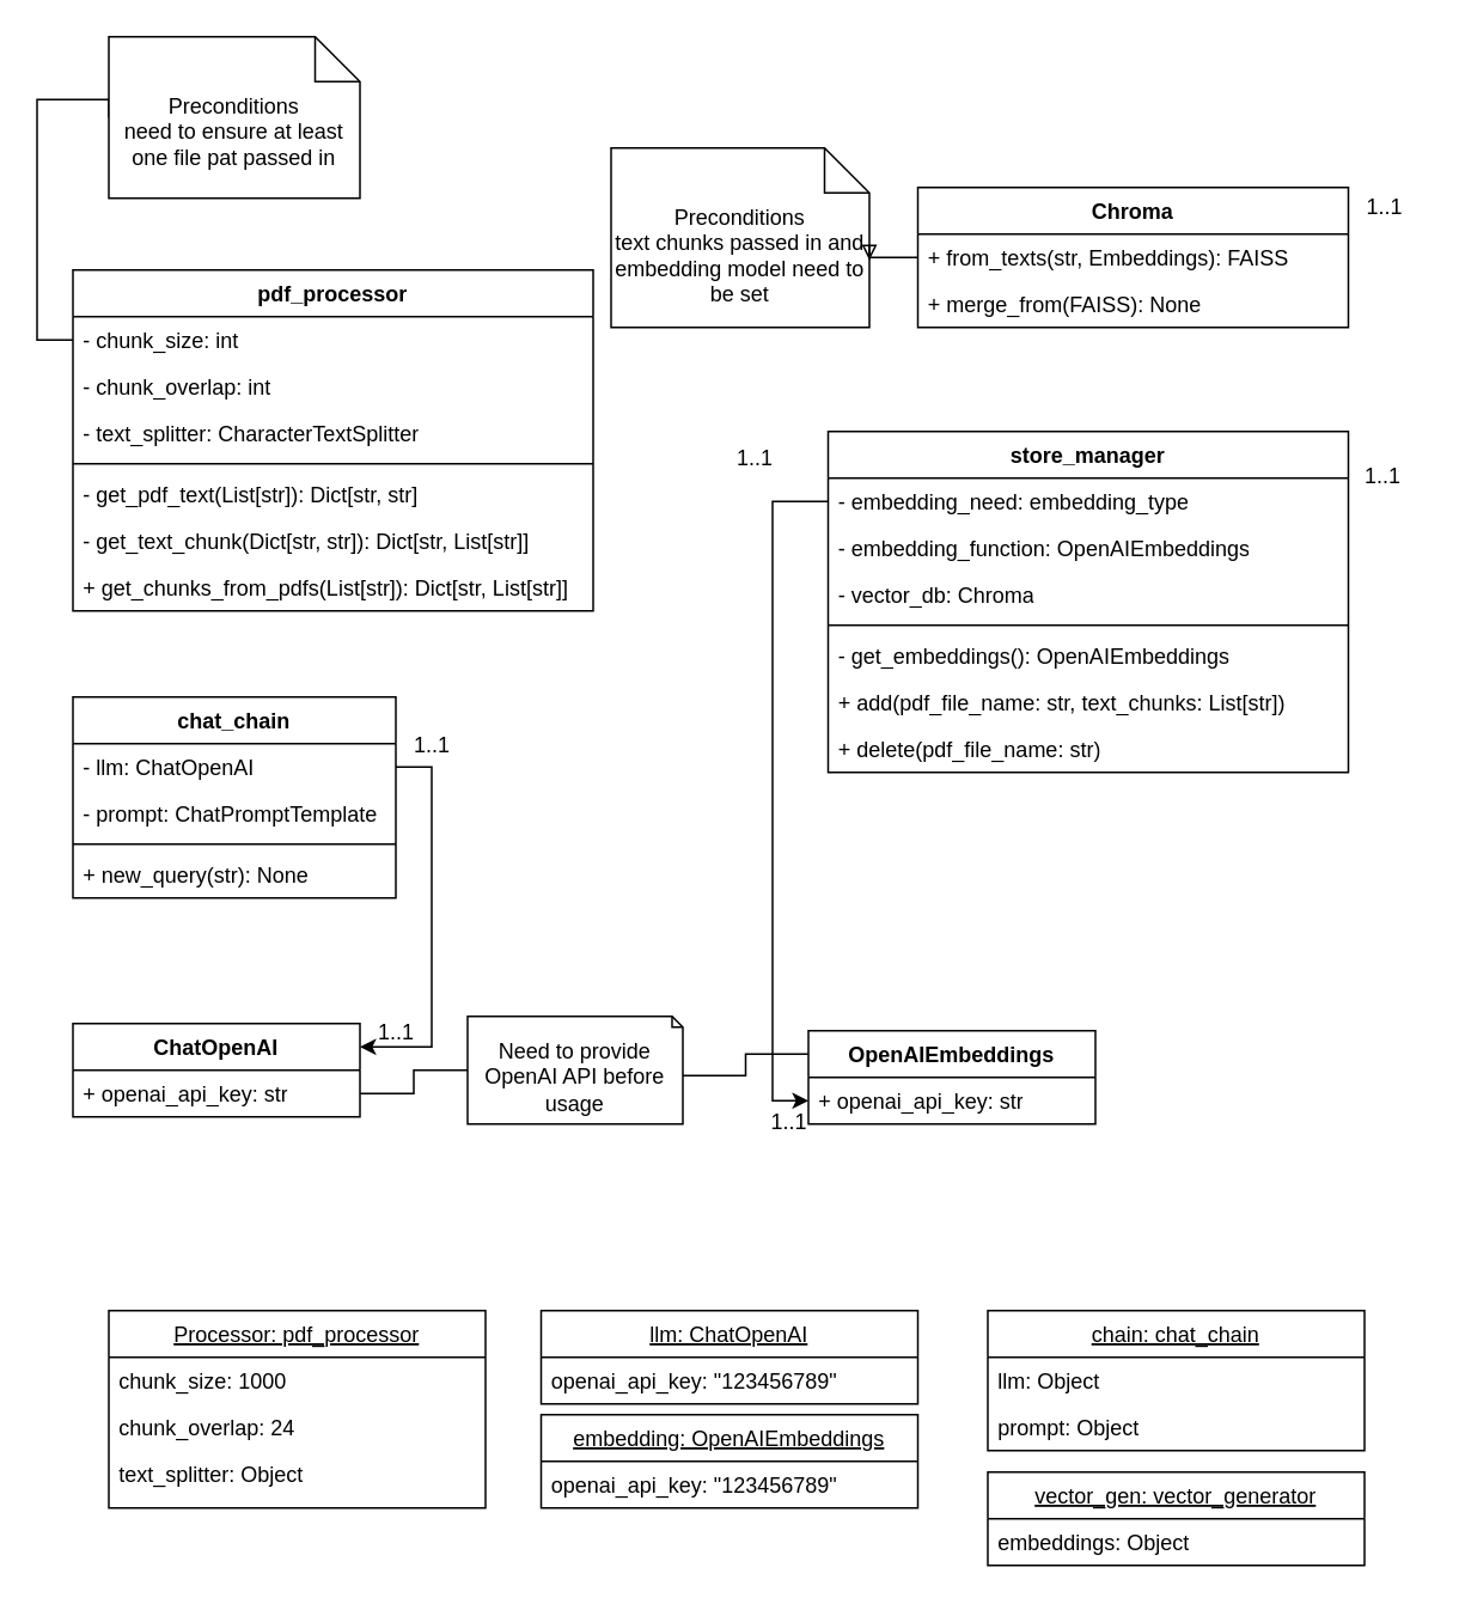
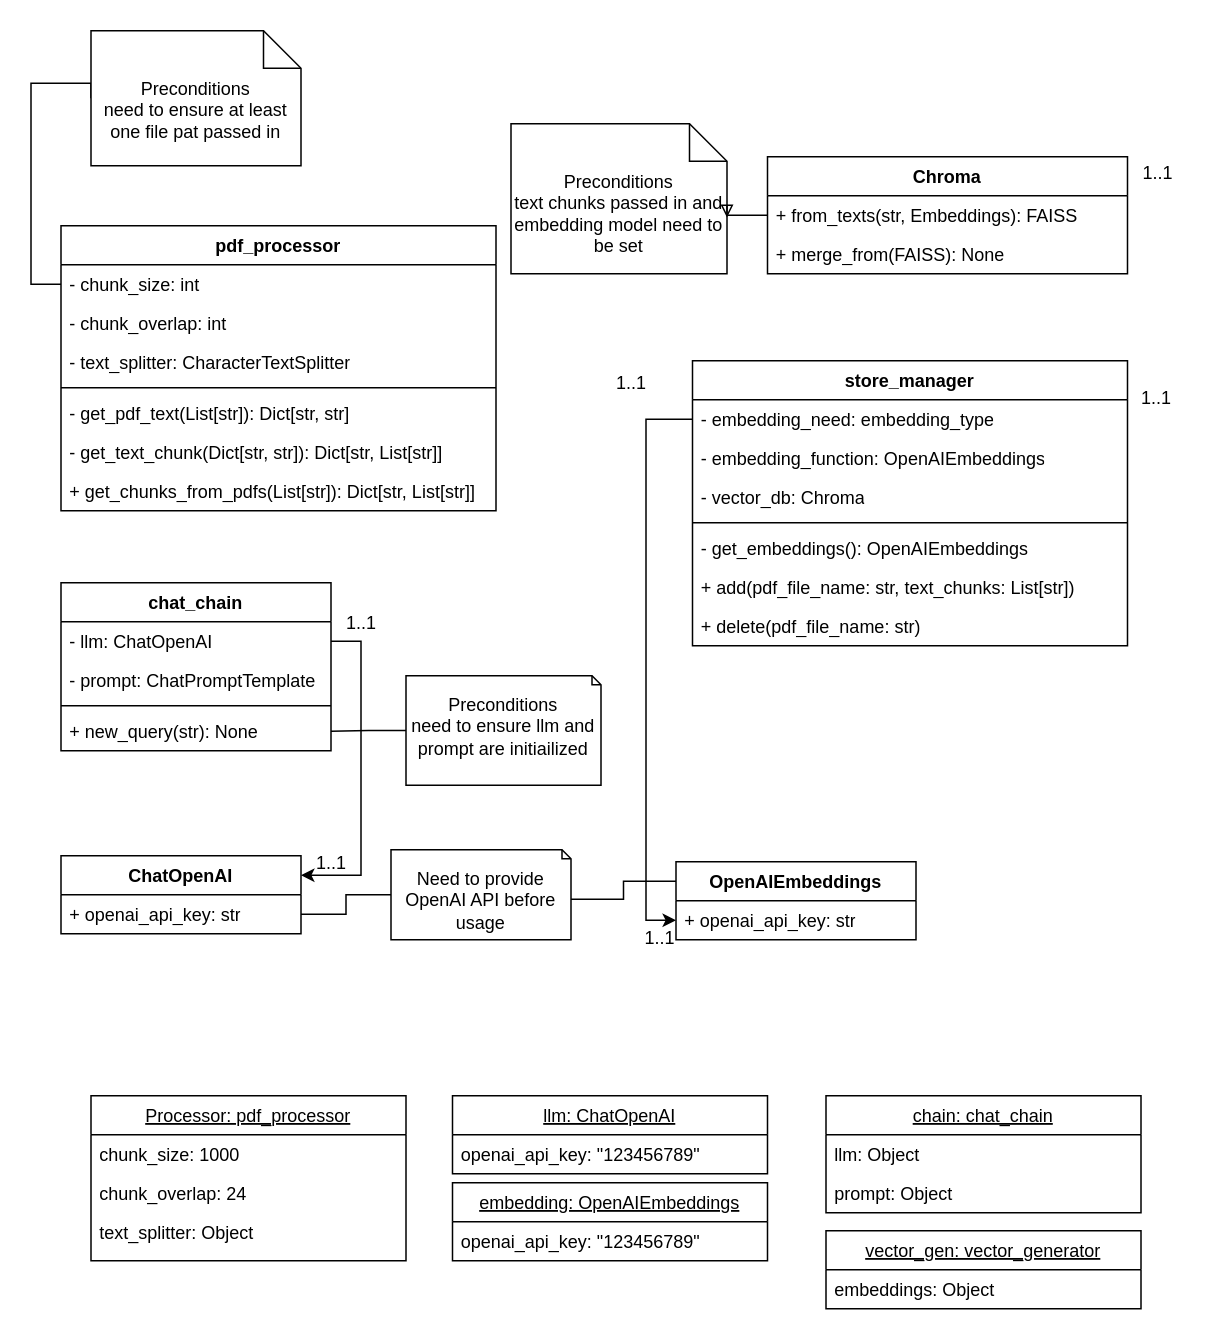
  <mxCell id="0" />
  <mxCell id="1" parent="0" />
  <mxCell id="2" value="Processor: pdf_processor" style="swimlane;fontStyle=4;align=center;verticalAlign=top;childLayout=stackLayout;horizontal=1;startSize=26;horizontalStack=0;resizeParent=1;resizeLast=0;collapsible=1;marginBottom=0;rounded=0;shadow=0;strokeWidth=1;" parent="1" vertex="1"><mxGeometry x="60" y="730" width="210" height="110" as="geometry"><mxRectangle x="550" y="140" width="160" height="26" as="alternateBounds" /></mxGeometry></mxCell>
  <mxCell id="3" value="chunk_size: 1000" style="text;align=left;verticalAlign=top;spacingLeft=4;spacingRight=4;overflow=hidden;rotatable=0;points=[[0,0.5],[1,0.5]];portConstraint=eastwest;" parent="2" vertex="1"><mxGeometry y="26" width="210" height="26" as="geometry" /></mxCell>
  <mxCell id="4" value="chunk_overlap: 24" style="text;align=left;verticalAlign=top;spacingLeft=4;spacingRight=4;overflow=hidden;rotatable=0;points=[[0,0.5],[1,0.5]];portConstraint=eastwest;rounded=0;shadow=0;html=0;" parent="2" vertex="1"><mxGeometry y="52" width="210" height="26" as="geometry" /></mxCell>
  <mxCell id="5" value="text_splitter: Object" style="text;align=left;verticalAlign=top;spacingLeft=4;spacingRight=4;overflow=hidden;rotatable=0;points=[[0,0.5],[1,0.5]];portConstraint=eastwest;rounded=0;shadow=0;html=0;" parent="2" vertex="1"><mxGeometry y="78" width="210" height="26" as="geometry" /></mxCell>
  <mxCell id="6" value="store_manager" style="swimlane;fontStyle=1;align=center;verticalAlign=top;childLayout=stackLayout;horizontal=1;startSize=26;horizontalStack=0;resizeParent=1;resizeParentMax=0;resizeLast=0;collapsible=1;marginBottom=0;whiteSpace=wrap;html=1;" parent="1" vertex="1"><mxGeometry x="461" y="240" width="290" height="190" as="geometry" /></mxCell>
  <mxCell id="7" value="- embedding_need: embedding_type" style="text;strokeColor=none;fillColor=none;align=left;verticalAlign=top;spacingLeft=4;spacingRight=4;overflow=hidden;rotatable=0;points=[[0,0.5],[1,0.5]];portConstraint=eastwest;whiteSpace=wrap;html=1;" parent="6" vertex="1"><mxGeometry y="26" width="290" height="26" as="geometry" /></mxCell>
  <mxCell id="8" value="- embedding_function: OpenAIEmbeddings" style="text;strokeColor=none;fillColor=none;align=left;verticalAlign=top;spacingLeft=4;spacingRight=4;overflow=hidden;rotatable=0;points=[[0,0.5],[1,0.5]];portConstraint=eastwest;whiteSpace=wrap;html=1;" vertex="1" parent="6"><mxGeometry y="52" width="290" height="26" as="geometry" /></mxCell>
  <mxCell id="9" value="- vector_db: Chroma" style="text;strokeColor=none;fillColor=none;align=left;verticalAlign=top;spacingLeft=4;spacingRight=4;overflow=hidden;rotatable=0;points=[[0,0.5],[1,0.5]];portConstraint=eastwest;whiteSpace=wrap;html=1;" vertex="1" parent="6"><mxGeometry y="78" width="290" height="26" as="geometry" /></mxCell>
  <mxCell id="10" value="" style="line;strokeWidth=1;fillColor=none;align=left;verticalAlign=middle;spacingTop=-1;spacingLeft=3;spacingRight=3;rotatable=0;labelPosition=right;points=[];portConstraint=eastwest;strokeColor=inherit;" parent="6" vertex="1"><mxGeometry y="104" width="290" height="8" as="geometry" /></mxCell>
  <mxCell id="11" value="- get_embeddings(): OpenAIEmbeddings" style="text;strokeColor=none;fillColor=none;align=left;verticalAlign=top;spacingLeft=4;spacingRight=4;overflow=hidden;rotatable=0;points=[[0,0.5],[1,0.5]];portConstraint=eastwest;whiteSpace=wrap;html=1;" parent="6" vertex="1"><mxGeometry y="112" width="290" height="26" as="geometry" /></mxCell>
  <mxCell id="12" value="+ add(pdf_file_name: str, text_chunks: List[str])" style="text;strokeColor=none;fillColor=none;align=left;verticalAlign=top;spacingLeft=4;spacingRight=4;overflow=hidden;rotatable=0;points=[[0,0.5],[1,0.5]];portConstraint=eastwest;whiteSpace=wrap;html=1;" parent="6" vertex="1"><mxGeometry y="138" width="290" height="26" as="geometry" /></mxCell>
  <mxCell id="13" value="+ delete(pdf_file_name: str)" style="text;strokeColor=none;fillColor=none;align=left;verticalAlign=top;spacingLeft=4;spacingRight=4;overflow=hidden;rotatable=0;points=[[0,0.5],[1,0.5]];portConstraint=eastwest;whiteSpace=wrap;html=1;" parent="6" vertex="1"><mxGeometry y="164" width="290" height="26" as="geometry" /></mxCell>
  <mxCell id="14" value="pdf_processor" style="swimlane;fontStyle=1;align=center;verticalAlign=top;childLayout=stackLayout;horizontal=1;startSize=26;horizontalStack=0;resizeParent=1;resizeParentMax=0;resizeLast=0;collapsible=1;marginBottom=0;whiteSpace=wrap;html=1;" parent="1" vertex="1"><mxGeometry x="40" y="150" width="290" height="190" as="geometry" /></mxCell>
  <mxCell id="15" value="- chunk_size: int" style="text;strokeColor=none;fillColor=none;align=left;verticalAlign=top;spacingLeft=4;spacingRight=4;overflow=hidden;rotatable=0;points=[[0,0.5],[1,0.5]];portConstraint=eastwest;whiteSpace=wrap;html=1;" parent="14" vertex="1"><mxGeometry y="26" width="290" height="26" as="geometry" /></mxCell>
  <mxCell id="16" value="- chunk_overlap: int" style="text;strokeColor=none;fillColor=none;align=left;verticalAlign=top;spacingLeft=4;spacingRight=4;overflow=hidden;rotatable=0;points=[[0,0.5],[1,0.5]];portConstraint=eastwest;whiteSpace=wrap;html=1;" parent="14" vertex="1"><mxGeometry y="52" width="290" height="26" as="geometry" /></mxCell>
  <mxCell id="17" value="- text_splitter:&amp;nbsp;CharacterTextSplitter" style="text;strokeColor=none;fillColor=none;align=left;verticalAlign=top;spacingLeft=4;spacingRight=4;overflow=hidden;rotatable=0;points=[[0,0.5],[1,0.5]];portConstraint=eastwest;whiteSpace=wrap;html=1;" parent="14" vertex="1"><mxGeometry y="78" width="290" height="26" as="geometry" /></mxCell>
  <mxCell id="18" value="" style="line;strokeWidth=1;fillColor=none;align=left;verticalAlign=middle;spacingTop=-1;spacingLeft=3;spacingRight=3;rotatable=0;labelPosition=right;points=[];portConstraint=eastwest;strokeColor=inherit;" parent="14" vertex="1"><mxGeometry y="104" width="290" height="8" as="geometry" /></mxCell>
  <mxCell id="19" value="- get_pdf_text(List[str]): Dict[str, str]" style="text;strokeColor=none;fillColor=none;align=left;verticalAlign=top;spacingLeft=4;spacingRight=4;overflow=hidden;rotatable=0;points=[[0,0.5],[1,0.5]];portConstraint=eastwest;whiteSpace=wrap;html=1;" parent="14" vertex="1"><mxGeometry y="112" width="290" height="26" as="geometry" /></mxCell>
  <mxCell id="20" value="- get_text_chunk(Dict[str, str]): Dict[str, List[str]]" style="text;strokeColor=none;fillColor=none;align=left;verticalAlign=top;spacingLeft=4;spacingRight=4;overflow=hidden;rotatable=0;points=[[0,0.5],[1,0.5]];portConstraint=eastwest;whiteSpace=wrap;html=1;" parent="14" vertex="1"><mxGeometry y="138" width="290" height="26" as="geometry" /></mxCell>
  <mxCell id="21" value="+ get_chunks_from_pdfs(List[str]): Dict[str, List[str]]" style="text;strokeColor=none;fillColor=none;align=left;verticalAlign=top;spacingLeft=4;spacingRight=4;overflow=hidden;rotatable=0;points=[[0,0.5],[1,0.5]];portConstraint=eastwest;whiteSpace=wrap;html=1;" parent="14" vertex="1"><mxGeometry y="164" width="290" height="26" as="geometry" /></mxCell>
  <mxCell id="22" value="OpenAIEmbeddings" style="swimlane;fontStyle=1;align=center;verticalAlign=top;childLayout=stackLayout;horizontal=1;startSize=26;horizontalStack=0;resizeParent=1;resizeParentMax=0;resizeLast=0;collapsible=1;marginBottom=0;whiteSpace=wrap;html=1;" parent="1" vertex="1"><mxGeometry x="450" y="574" width="160" height="52" as="geometry" /></mxCell>
  <mxCell id="23" value="+ openai_api_key: str" style="text;strokeColor=none;fillColor=none;align=left;verticalAlign=top;spacingLeft=4;spacingRight=4;overflow=hidden;rotatable=0;points=[[0,0.5],[1,0.5]];portConstraint=eastwest;whiteSpace=wrap;html=1;" parent="22" vertex="1"><mxGeometry y="26" width="160" height="26" as="geometry" /></mxCell>
  <mxCell id="24" value="Chroma" style="swimlane;fontStyle=1;align=center;verticalAlign=top;childLayout=stackLayout;horizontal=1;startSize=26;horizontalStack=0;resizeParent=1;resizeParentMax=0;resizeLast=0;collapsible=1;marginBottom=0;whiteSpace=wrap;html=1;" parent="1" vertex="1"><mxGeometry x="511" y="104" width="240" height="78" as="geometry" /></mxCell>
  <mxCell id="25" value="+ from_texts(str, Embeddings): FAISS" style="text;strokeColor=none;fillColor=none;align=left;verticalAlign=top;spacingLeft=4;spacingRight=4;overflow=hidden;rotatable=0;points=[[0,0.5],[1,0.5]];portConstraint=eastwest;whiteSpace=wrap;html=1;" parent="24" vertex="1"><mxGeometry y="26" width="240" height="26" as="geometry" /></mxCell>
  <mxCell id="26" value="+ merge_from(FAISS): None" style="text;strokeColor=none;fillColor=none;align=left;verticalAlign=top;spacingLeft=4;spacingRight=4;overflow=hidden;rotatable=0;points=[[0,0.5],[1,0.5]];portConstraint=eastwest;whiteSpace=wrap;html=1;" parent="24" vertex="1"><mxGeometry y="52" width="240" height="26" as="geometry" /></mxCell>
  <mxCell id="27" value="chat_chain" style="swimlane;fontStyle=1;align=center;verticalAlign=top;childLayout=stackLayout;horizontal=1;startSize=26;horizontalStack=0;resizeParent=1;resizeParentMax=0;resizeLast=0;collapsible=1;marginBottom=0;whiteSpace=wrap;html=1;" parent="1" vertex="1"><mxGeometry x="40" y="388" width="180" height="112" as="geometry" /></mxCell>
  <mxCell id="28" value="- llm: ChatOpenAI" style="text;strokeColor=none;fillColor=none;align=left;verticalAlign=top;spacingLeft=4;spacingRight=4;overflow=hidden;rotatable=0;points=[[0,0.5],[1,0.5]];portConstraint=eastwest;whiteSpace=wrap;html=1;" parent="27" vertex="1"><mxGeometry y="26" width="180" height="26" as="geometry" /></mxCell>
  <mxCell id="29" value="- prompt: ChatPromptTemplate" style="text;strokeColor=none;fillColor=none;align=left;verticalAlign=top;spacingLeft=4;spacingRight=4;overflow=hidden;rotatable=0;points=[[0,0.5],[1,0.5]];portConstraint=eastwest;whiteSpace=wrap;html=1;" parent="27" vertex="1"><mxGeometry y="52" width="180" height="26" as="geometry" /></mxCell>
  <mxCell id="30" value="" style="line;strokeWidth=1;fillColor=none;align=left;verticalAlign=middle;spacingTop=-1;spacingLeft=3;spacingRight=3;rotatable=0;labelPosition=right;points=[];portConstraint=eastwest;strokeColor=inherit;" parent="27" vertex="1"><mxGeometry y="78" width="180" height="8" as="geometry" /></mxCell>
  <mxCell id="31" value="+ new_query(str): None" style="text;strokeColor=none;fillColor=none;align=left;verticalAlign=top;spacingLeft=4;spacingRight=4;overflow=hidden;rotatable=0;points=[[0,0.5],[1,0.5]];portConstraint=eastwest;whiteSpace=wrap;html=1;" parent="27" vertex="1"><mxGeometry y="86" width="180" height="26" as="geometry" /></mxCell>
  <mxCell id="32" value="ChatOpenAI" style="swimlane;fontStyle=1;align=center;verticalAlign=top;childLayout=stackLayout;horizontal=1;startSize=26;horizontalStack=0;resizeParent=1;resizeParentMax=0;resizeLast=0;collapsible=1;marginBottom=0;whiteSpace=wrap;html=1;" parent="1" vertex="1"><mxGeometry x="40" y="570" width="160" height="52" as="geometry" /></mxCell>
  <mxCell id="33" value="+ openai_api_key: str" style="text;strokeColor=none;fillColor=none;align=left;verticalAlign=top;spacingLeft=4;spacingRight=4;overflow=hidden;rotatable=0;points=[[0,0.5],[1,0.5]];portConstraint=eastwest;whiteSpace=wrap;html=1;" parent="32" vertex="1"><mxGeometry y="26" width="160" height="26" as="geometry" /></mxCell>
  <mxCell id="34" style="edgeStyle=orthogonalEdgeStyle;rounded=0;orthogonalLoop=1;jettySize=auto;html=1;exitX=1;exitY=0.5;exitDx=0;exitDy=0;entryX=1;entryY=0.25;entryDx=0;entryDy=0;" parent="1" source="28" target="32" edge="1"><mxGeometry relative="1" as="geometry" /></mxCell>
  <mxCell id="35" style="edgeStyle=orthogonalEdgeStyle;rounded=0;orthogonalLoop=1;jettySize=auto;html=1;exitX=0;exitY=0.5;exitDx=0;exitDy=0;entryX=0;entryY=0.5;entryDx=0;entryDy=0;" parent="1" source="7" target="23" edge="1"><mxGeometry relative="1" as="geometry" /></mxCell>
  <mxCell id="36" style="edgeStyle=orthogonalEdgeStyle;rounded=0;orthogonalLoop=1;jettySize=auto;html=1;exitX=0;exitY=0.5;exitDx=0;exitDy=0;exitPerimeter=0;entryX=1;entryY=0.5;entryDx=0;entryDy=0;endArrow=none;endFill=0;" parent="1" source="37" target="33" edge="1"><mxGeometry relative="1" as="geometry" /></mxCell>
  <mxCell id="37" value="Need to provide OpenAI API before usage" style="shape=note2;boundedLbl=1;whiteSpace=wrap;html=1;size=6;verticalAlign=top;align=center;" parent="1" vertex="1"><mxGeometry x="260" y="566" width="120" height="60" as="geometry" /></mxCell>
  <mxCell id="38" style="edgeStyle=orthogonalEdgeStyle;rounded=0;orthogonalLoop=1;jettySize=auto;html=1;exitX=0;exitY=0.25;exitDx=0;exitDy=0;entryX=0;entryY=0;entryDx=120;entryDy=33;entryPerimeter=0;endArrow=none;endFill=0;" parent="1" source="22" target="37" edge="1"><mxGeometry relative="1" as="geometry" /></mxCell>
+ <mxCell id="39" style="edgeStyle=orthogonalEdgeStyle;rounded=0;orthogonalLoop=1;jettySize=auto;html=1;exitX=0;exitY=0.5;exitDx=0;exitDy=0;exitPerimeter=0;entryX=1;entryY=0.5;entryDx=0;entryDy=0;endArrow=none;endFill=0;" parent="1" source="40" target="31" edge="1"><mxGeometry relative="1" as="geometry" /></mxCell>
+ <mxCell id="40" value="Preconditions&lt;br&gt;need to ensure llm and prompt are initiailized" style="shape=note2;boundedLbl=1;whiteSpace=wrap;html=1;size=6;verticalAlign=top;align=center;" parent="1" vertex="1"><mxGeometry x="270" y="450" width="130" height="73" as="geometry" /></mxCell>
  <mxCell id="41" style="edgeStyle=orthogonalEdgeStyle;rounded=0;orthogonalLoop=1;jettySize=auto;html=1;exitX=0;exitY=0.5;exitDx=0;exitDy=0;exitPerimeter=0;entryX=0;entryY=0.5;entryDx=0;entryDy=0;endArrow=none;endFill=0;" parent="1" source="42" target="15" edge="1"><mxGeometry relative="1" as="geometry"><Array as="points"><mxPoint x="20" y="55" /><mxPoint x="20" y="189" /></Array></mxGeometry></mxCell>
  <mxCell id="42" value="Preconditions&lt;br&gt;need to ensure at least one file pat passed in" style="shape=note2;boundedLbl=1;whiteSpace=wrap;html=1;size=25;verticalAlign=top;align=center;" parent="1" vertex="1"><mxGeometry x="60" y="20" width="140" height="90" as="geometry" /></mxCell>
  <mxCell id="43" value="Preconditions&lt;br&gt;text chunks passed in and embedding model need to be set" style="shape=note2;boundedLbl=1;whiteSpace=wrap;html=1;size=25;verticalAlign=top;align=center;" parent="1" vertex="1"><mxGeometry x="340" y="82" width="144" height="100" as="geometry" /></mxCell>
  <mxCell id="44" style="edgeStyle=orthogonalEdgeStyle;rounded=0;orthogonalLoop=1;jettySize=auto;html=1;exitX=0;exitY=0.5;exitDx=0;exitDy=0;entryX=0;entryY=0;entryDx=144;entryDy=62.5;entryPerimeter=0;endArrow=block;endFill=0;" parent="1" source="25" target="43" edge="1"><mxGeometry relative="1" as="geometry" /></mxCell>
  <mxCell id="45" value="1..1" style="text;html=1;align=center;verticalAlign=middle;resizable=0;points=[];autosize=1;strokeColor=none;fillColor=none;" parent="1" vertex="1"><mxGeometry x="220" y="400" width="40" height="30" as="geometry" /></mxCell>
  <mxCell id="46" value="1..1" style="text;html=1;align=center;verticalAlign=middle;resizable=0;points=[];autosize=1;strokeColor=none;fillColor=none;" parent="1" vertex="1"><mxGeometry x="200" y="560" width="40" height="30" as="geometry" /></mxCell>
  <mxCell id="47" value="1..1" style="text;html=1;align=center;verticalAlign=middle;resizable=0;points=[];autosize=1;strokeColor=none;fillColor=none;" parent="1" vertex="1"><mxGeometry x="419" y="610" width="40" height="30" as="geometry" /></mxCell>
  <mxCell id="48" value="1..1" style="text;html=1;align=center;verticalAlign=middle;resizable=0;points=[];autosize=1;strokeColor=none;fillColor=none;" parent="1" vertex="1"><mxGeometry x="400" y="240" width="40" height="30" as="geometry" /></mxCell>
  <mxCell id="49" value="1..1" style="text;html=1;align=center;verticalAlign=middle;resizable=0;points=[];autosize=1;strokeColor=none;fillColor=none;" parent="1" vertex="1"><mxGeometry x="751" width="40" height="30" as="geometry" y="100" /></mxCell>
  <mxCell id="50" value="1..1" style="text;html=1;align=center;verticalAlign=middle;resizable=0;points=[];autosize=1;strokeColor=none;fillColor=none;" parent="1" vertex="1"><mxGeometry x="750" y="250" width="40" height="30" as="geometry" /></mxCell>
  <mxCell id="51" value="llm: ChatOpenAI" style="swimlane;fontStyle=4;align=center;verticalAlign=top;childLayout=stackLayout;horizontal=1;startSize=26;horizontalStack=0;resizeParent=1;resizeLast=0;collapsible=1;marginBottom=0;rounded=0;shadow=0;strokeWidth=1;" parent="1" vertex="1"><mxGeometry x="301" y="730" width="210" height="52" as="geometry"><mxRectangle x="550" y="140" width="160" height="26" as="alternateBounds" /></mxGeometry></mxCell>
  <mxCell id="52" value="openai_api_key: &quot;123456789&quot;" style="text;align=left;verticalAlign=top;spacingLeft=4;spacingRight=4;overflow=hidden;rotatable=0;points=[[0,0.5],[1,0.5]];portConstraint=eastwest;rounded=0;shadow=0;html=0;" parent="51" vertex="1"><mxGeometry y="26" width="210" height="26" as="geometry" /></mxCell>
  <mxCell id="53" value="embedding: OpenAIEmbeddings" style="swimlane;fontStyle=4;align=center;verticalAlign=top;childLayout=stackLayout;horizontal=1;startSize=26;horizontalStack=0;resizeParent=1;resizeLast=0;collapsible=1;marginBottom=0;rounded=0;shadow=0;strokeWidth=1;" parent="1" vertex="1"><mxGeometry x="301" y="788" width="210" height="52" as="geometry"><mxRectangle x="550" y="140" width="160" height="26" as="alternateBounds" /></mxGeometry></mxCell>
  <mxCell id="54" value="openai_api_key: &quot;123456789&quot;" style="text;align=left;verticalAlign=top;spacingLeft=4;spacingRight=4;overflow=hidden;rotatable=0;points=[[0,0.5],[1,0.5]];portConstraint=eastwest;rounded=0;shadow=0;html=0;" parent="53" vertex="1"><mxGeometry y="26" width="210" height="26" as="geometry" /></mxCell>
  <mxCell id="55" value="chain: chat_chain" style="swimlane;fontStyle=4;align=center;verticalAlign=top;childLayout=stackLayout;horizontal=1;startSize=26;horizontalStack=0;resizeParent=1;resizeLast=0;collapsible=1;marginBottom=0;rounded=0;shadow=0;strokeWidth=1;" parent="1" vertex="1"><mxGeometry x="550" y="730" width="210" height="78" as="geometry"><mxRectangle x="550" y="140" width="160" height="26" as="alternateBounds" /></mxGeometry></mxCell>
  <mxCell id="56" value="llm: Object" style="text;align=left;verticalAlign=top;spacingLeft=4;spacingRight=4;overflow=hidden;rotatable=0;points=[[0,0.5],[1,0.5]];portConstraint=eastwest;" parent="55" vertex="1"><mxGeometry y="26" width="210" height="26" as="geometry" /></mxCell>
  <mxCell id="57" value="prompt: Object" style="text;align=left;verticalAlign=top;spacingLeft=4;spacingRight=4;overflow=hidden;rotatable=0;points=[[0,0.5],[1,0.5]];portConstraint=eastwest;rounded=0;shadow=0;html=0;" parent="55" vertex="1"><mxGeometry y="52" width="210" height="26" as="geometry" /></mxCell>
  <mxCell id="58" value="vector_gen: vector_generator" style="swimlane;fontStyle=4;align=center;verticalAlign=top;childLayout=stackLayout;horizontal=1;startSize=26;horizontalStack=0;resizeParent=1;resizeLast=0;collapsible=1;marginBottom=0;rounded=0;shadow=0;strokeWidth=1;" parent="1" vertex="1"><mxGeometry x="550" y="820" width="210" height="52" as="geometry"><mxRectangle x="550" y="140" width="160" height="26" as="alternateBounds" /></mxGeometry></mxCell>
  <mxCell id="59" value="embeddings: Object" style="text;align=left;verticalAlign=top;spacingLeft=4;spacingRight=4;overflow=hidden;rotatable=0;points=[[0,0.5],[1,0.5]];portConstraint=eastwest;rounded=0;shadow=0;html=0;" parent="58" vertex="1"><mxGeometry y="26" width="210" height="26" as="geometry" /></mxCell>
